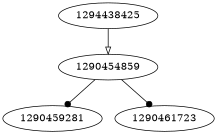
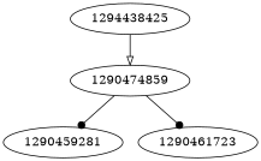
  strict digraph {
    edge [arrowhead=dot]
    n1 [label=1294438425]
-   1290454859
+   1290454859 [label=1290474859]
    1290459281
    1290461723
    n1 -> 1290454859 [arrowhead=onormal]
    1290454859 -> 1290459281
    1290454859 -> 1290461723
  }
